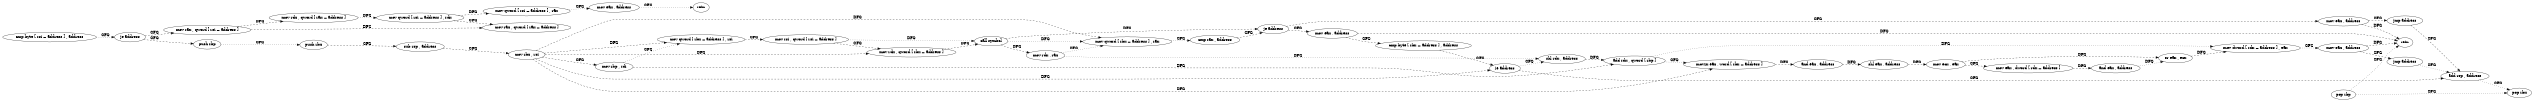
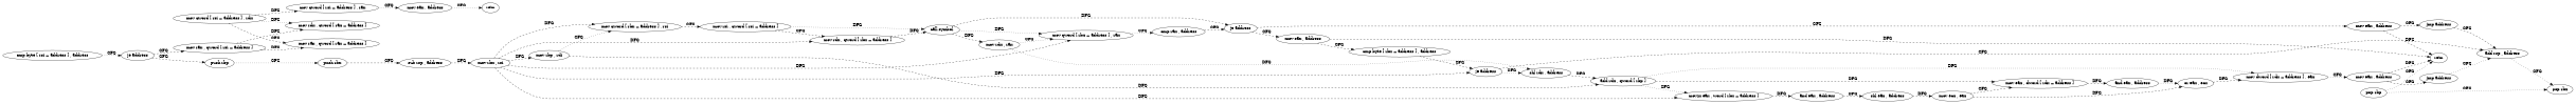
  digraph {
    rankdir=LR
    edge [style=dashed]
    n1 [label="cmp byte [ rsi + address ] , address"]
    n2 [label="je address"]
    n3 [label="mov rax , qword [ rsi + address ]"]
    n4 [label="push rbp"]
    n5 [label="mov rdx , qword [ rax + address ]"]
    n6 [label="mov rax , qword [ rax + address ]"]
    n7 [label="push rbx"]
    n8 [label="mov qword [ rsi + address ] , rdx"]
    n9 [label="sub rsp , address"]
    n10 [label="mov qword [ rsi + address ] , rax"]
    n11 [label="mov eax , address"]
    n12 [label=retn]
    n13 [label="mov rbx , rsi"]
    n14 [label="mov rbp , rdi"]
    n15 [label="mov qword [ rbx + address ] , rsi"]
    n16 [label="mov rdx , qword [ rbx + address ]"]
    n17 [label="mov qword [ rbx + address ] , rax"]
    n18 [label="je address"]
    n19 [label="movzx eax , word [ rbx + address ]"]
    n20 [label="add rdx , qword [ rbp ]"]
    n21 [label="mov rsi , qword [ rsi + address ]"]
    n22 [label="call symbol"]
    n23 [label="cmp rax , address"]
    n24 [label="shl rdx , address"]
    n25 [label="add rsp , address"]
    n26 [label="and eax , address"]
    n27 [label="mov eax , dword [ rdx + address ]"]
    n28 [label="mov dword [ rdx + address ] , eax"]
    n29 [label="mov rdx , rax"]
    n30 [label="je address"]
    n31 [label="mov eax , address"]
    n32 [label="mov eax , address"]
    n33 [label="jmp address"]
    n34 [label=retn]
    n35 [label="cmp byte [ rbx + address ] , address"]
    n36 [label="pop rbx"]
    n37 [label="pop rbp"]
    n38 [label="and eax , address"]
    n39 [label="mov eax , address"]
    n40 [label="shl eax , address"]
    n41 [label="mov ecx , eax"]
    n42 [label="or eax , ecx"]
    n43 [label="jmp address"]
    n1 -> n2 [label=CFG style=dotted]
    n2 -> n3 [label=CFG]
    n2 -> n4 [label=CFG]
    n3 -> n5 [label=DFG]
    n3 -> n6 [label=DFG]
    n4 -> n7 [label=CFG style=dotted]
-   n5 -> n8 [label=DFG style=dotted]
+   n8 -> n5 [label=DFG style=dotted]
    n7 -> n9 [label=CFG]
    n8 -> n6 [label=CFG]
    n8 -> n10 [label=DFG]
    n9 -> n13 [label=CFG]
    n10 -> n11 [label=CFG style=dotted]
    n11 -> n12 [label=CFG style=dotted]
    n13 -> n14 [label=CFG]
    n13 -> n15 [label=DFG]
    n13 -> n16 [label=DFG]
    n13 -> n17 [label=DFG]
    n13 -> n18 [label=DFG]
    n13 -> n19 [label=DFG]
    n14 -> n15 [label=CFG style=dotted]
    n14 -> n20 [label=DFG]
    n15 -> n21 [label=CFG]
    n16 -> n22 [label=DFG]
    n17 -> n23 [label=CFG style=dotted]
    n18 -> n24 [label=CFG style=dotted]
    n18 -> n25 [label=CFG]
    n19 -> n26 [label=DFG]
    n20 -> n19 [label=CFG style=dotted]
+   n20 -> n27 [label=DFG]
    n20 -> n28 [label=DFG style=dotted]
    n21 -> n16 [label=CFG]
    n21 -> n22 [label=DFG style=dotted]
    n22 -> n17 [label=DFG style=dotted]
    n22 -> n29 [label=DFG]
    n22 -> n30 [label=DFG]
    n23 -> n30 [label=CFG]
    n24 -> n20 [label=DFG]
    n25 -> n36 [label=CFG style=dotted]
    n26 -> n40 [label=DFG]
    n27 -> n38 [label=DFG]
    n28 -> n39 [label=CFG style=dotted]
    n29 -> n17 [label=CFG style=dotted]
    n29 -> n24 [label=DFG style=dotted]
    n30 -> n31 [label=CFG]
    n30 -> n32 [label=CFG]
    n31 -> n33 [label=CFG]
    n31 -> n34 [label=DFG]
    n32 -> n34 [label=DFG]
    n32 -> n35 [label=CFG]
    n33 -> n25 [label=CFG]
    n35 -> n18 [label=CFG]
    n37 -> n34 [label=CFG style=dotted]
    n37 -> n36 [label=CFG style=dotted]
    n38 -> n42 [label=DFG style=dotted]
    n39 -> n34 [label=DFG]
    n39 -> n43 [label=CFG]
    n40 -> n41 [label=DFG]
    n41 -> n27 [label=CFG]
    n41 -> n42 [label=DFG]
    n42 -> n28 [label=DFG]
    n43 -> n25 [label=CFG style=dotted]
  }
